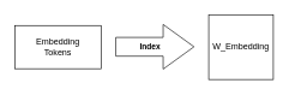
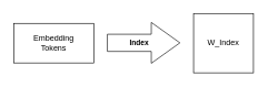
  <mxCell id="0" />
  <mxCell id="1" parent="0" />
  <mxCell id="2" value="&lt;div&gt;Embedding &lt;br&gt;&lt;/div&gt;&lt;div&gt;Tokens&lt;br&gt;&lt;/div&gt;" style="rounded=0;whiteSpace=wrap;html=1;" vertex="1" parent="1"><mxGeometry x="20" y="35" width="120" height="60" as="geometry" /></mxCell>
  <mxCell id="3" value="" style="shape=flexArrow;endArrow=classic;html=1;rounded=0;endWidth=35;endSize=14;width=26;fontSize=22;labelBackgroundColor=default;labelBorderColor=none;fillColor=default;" edge="1" parent="1"><mxGeometry width="50" height="50" relative="1" as="geometry"><mxPoint x="160" y="64.5" as="sourcePoint" /><mxPoint x="270" y="64.5" as="targetPoint" /></mxGeometry></mxCell>
  <mxCell id="4" value="Index" style="edgeLabel;html=1;align=center;verticalAlign=middle;resizable=0;points=[];fontStyle=1" vertex="1" connectable="0" parent="3"><mxGeometry x="-0.3" y="-2" relative="1" as="geometry"><mxPoint x="8" y="-2" as="offset" /></mxGeometry></mxCell>
- <mxCell id="5" value="W_Embedding" style="whiteSpace=wrap;html=1;aspect=fixed;" vertex="1" parent="1"><mxGeometry x="290" y="20" width="90" height="90" as="geometry" /></mxCell>
+ <mxCell id="5" value="W_Index" style="whiteSpace=wrap;html=1;aspect=fixed;" vertex="1" parent="1"><mxGeometry x="290" y="20" width="90" height="90" as="geometry" /></mxCell>
